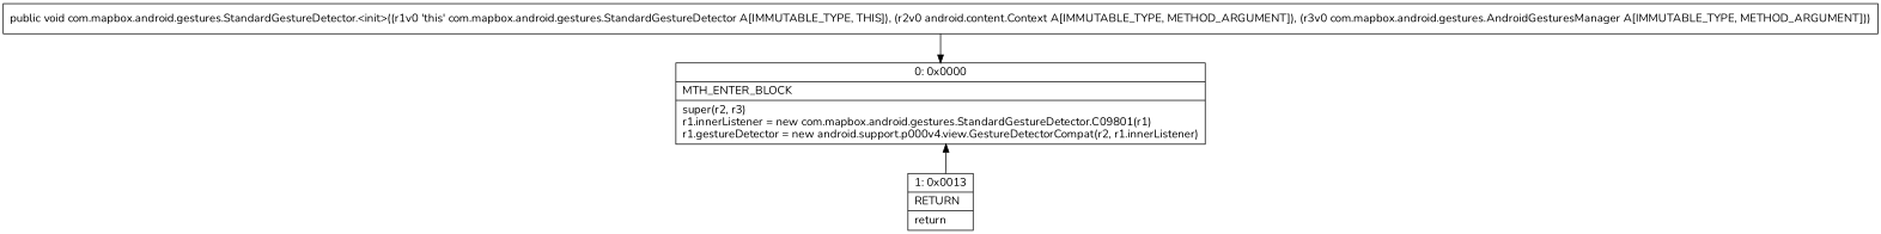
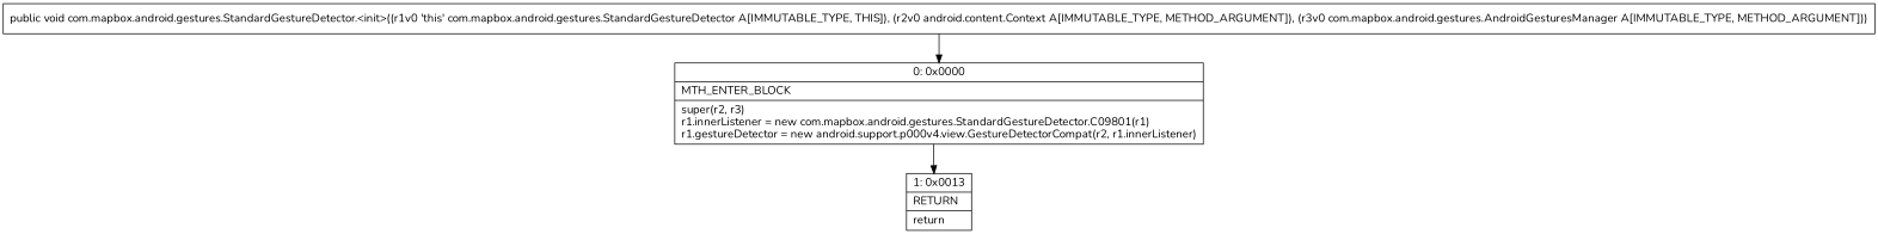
  digraph {
    fontname=Nunito
    node [shape=record fontname=Nunito]
    edge [fontname=Nunito]
    n1 [label="{0\:\ 0x0000|MTH_ENTER_BLOCK\l|super(r2, r3)\lr1.innerListener = new com.mapbox.android.gestures.StandardGestureDetector.C09801(r1)\lr1.gestureDetector = new android.support.p000v4.view.GestureDetectorCompat(r2, r1.innerListener)\l}"]
    n2 [label="{1\:\ 0x0013|RETURN\l|return\l}"]
    n3 [label="{public void com.mapbox.android.gestures.StandardGestureDetector.\<init\>((r1v0 'this' com.mapbox.android.gestures.StandardGestureDetector A[IMMUTABLE_TYPE, THIS]), (r2v0 android.content.Context A[IMMUTABLE_TYPE, METHOD_ARGUMENT]), (r3v0 com.mapbox.android.gestures.AndroidGesturesManager A[IMMUTABLE_TYPE, METHOD_ARGUMENT])) }"]
-   n2 -> n1
+   n1 -> n2
    n3 -> n1
  }
